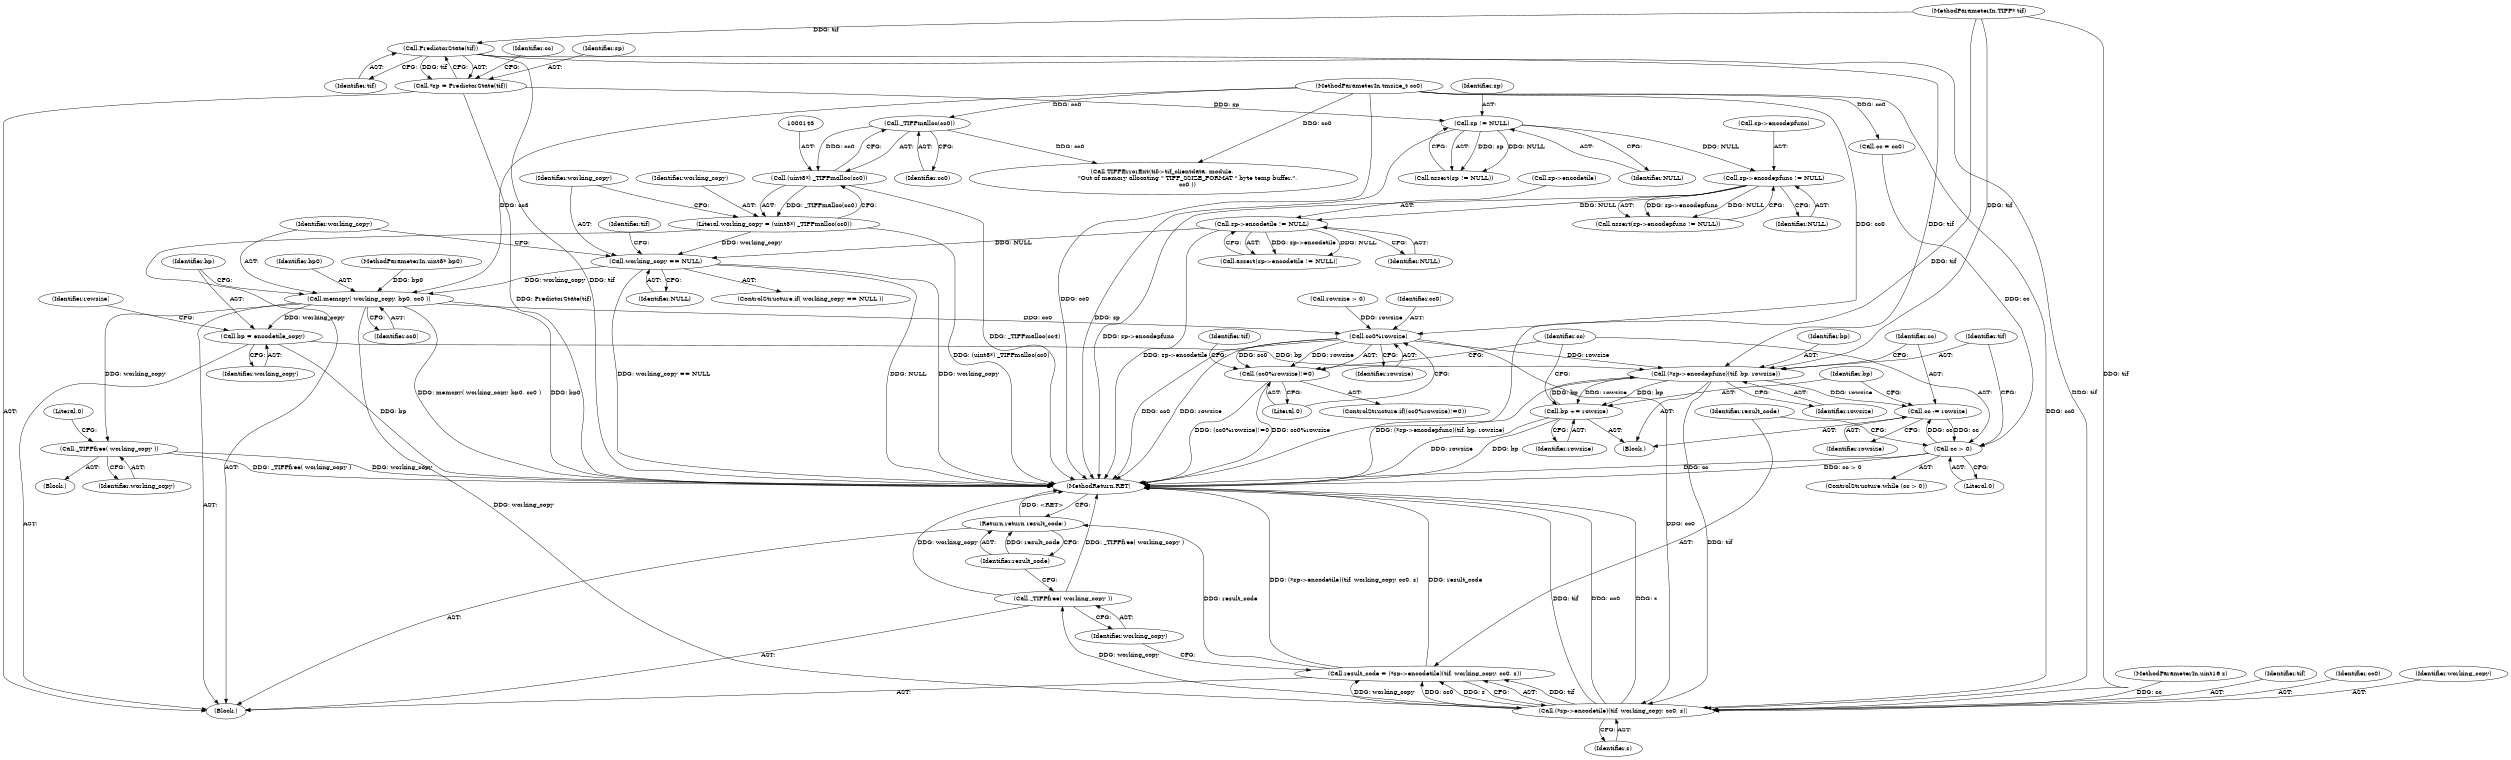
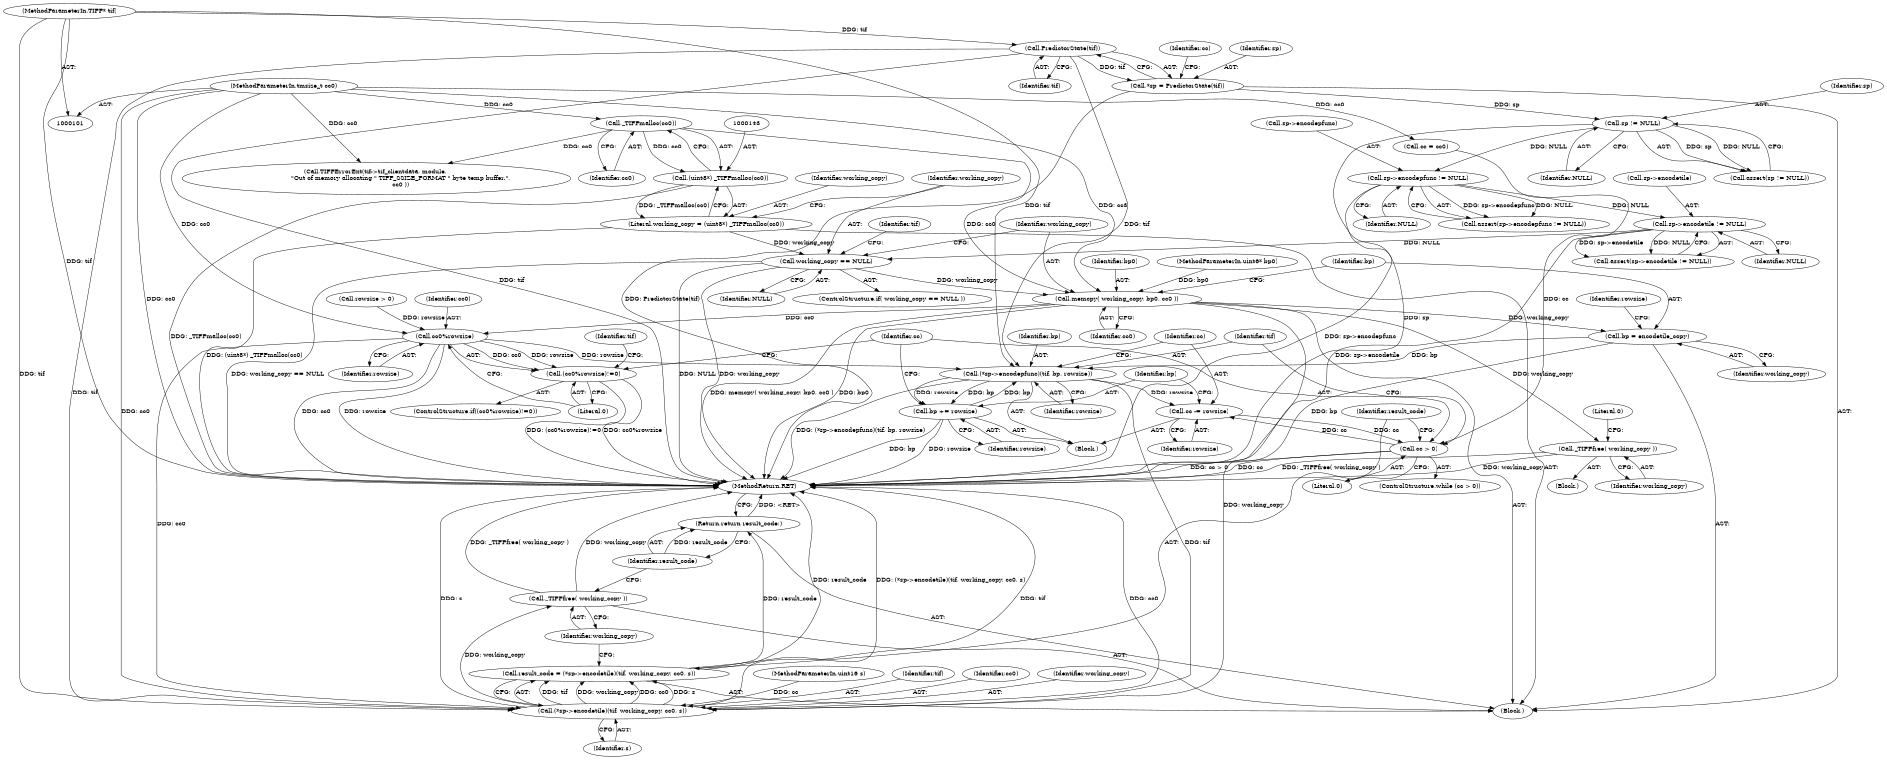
  digraph {
    n1 [label="(Call,working_copy == NULL)"]
    n2 [label="(Call,memcpy( working_copy, bp0, cc0 ))"]
    n3 [label="(ControlStructure,if( working_copy == NULL ))"]
    n4 [label="(MethodReturn,RET)"]
    n5 [label="(Identifier,NULL)"]
    n6 [label="(Block,)"]
    n7 [label="(Call,(*sp->encodetile)(tif, working_copy, cc0, s))"]
    n8 [label="(Call,cc0%rowsize)"]
    n9 [label="(Call,bp = encodetile_copy)"]
    n10 [label="(Call,_TIFFfree( working_copy ))"]
    n11 [label="(Identifier,cc0)"]
    n12 [label="(Return,return result_code;)"]
    n13 [label="(Literal,working_copy = (uint8*) _TIFFmalloc(cc0))"]
    n14 [label="(Call,(uint8*) _TIFFmalloc(cc0))"]
    n15 [label="(Call,_TIFFmalloc(cc0))"]
    n16 [label="(Identifier,cc0)"]
    n17 [label="(Call,TIFFErrorExt(tif->tif_clientdata, module, \n                         \"Out of memory allocating \" TIFF_SSIZE_FORMAT \" byte temp buffer.\",\n                         cc0 ))"]
    n18 [label="(MethodParameterIn,tmsize_t cc0)"]
    n19 [label="(Call,cc = cc0)"]
+   1000101
    n21 [label="(Call,result_code = (*sp->encodetile)(tif, working_copy, cc0, s))"]
    n22 [label="(Call,_TIFFfree( working_copy ))"]
    n23 [label="(Identifier,s)"]
    n24 [label="(Call,(*sp->encodepfunc)(tif, bp, rowsize))"]
    n25 [label="(Call,(cc0%rowsize)!=0)"]
    n26 [label="(Identifier,rowsize)"]
    n27 [label="(Call,cc > 0)"]
    n28 [label="(Call,sp->encodetile != NULL)"]
    n29 [label="(Call,assert(sp->encodetile != NULL))"]
    n30 [label="(Identifier,NULL)"]
    n31 [label="(Call,sp->encodepfunc != NULL)"]
    n32 [label="(Call,assert(sp->encodepfunc != NULL))"]
    n33 [label="(Identifier,NULL)"]
    n34 [label="(Call,sp != NULL)"]
    n35 [label="(Call,assert(sp != NULL))"]
    n36 [label="(Identifier,NULL)"]
    n37 [label="(Call,*sp = PredictorState(tif))"]
    n38 [label="(Call,PredictorState(tif))"]
    n39 [label="(Identifier,tif)"]
    n40 [label="(Call,cc -= rowsize)"]
    n41 [label="(Call,bp += rowsize)"]
    n42 [label="(Block,)"]
    n43 [label="(Identifier,rowsize)"]
    n44 [label="(MethodParameterIn,TIFF* tif)"]
    n45 [label="(Identifier,working_copy)"]
    n46 [label="(Identifier,working_copy)"]
    n47 [label="(Block,)"]
    n48 [label="(Identifier,rowsize)"]
    n49 [label="(Identifier,rowsize)"]
    n50 [label="(Literal,0)"]
    n51 [label="(ControlStructure,while (cc > 0))"]
    n52 [label="(Identifier,working_copy)"]
    n53 [label="(Identifier,result_code)"]
    n54 [label="(ControlStructure,if((cc0%rowsize)!=0))"]
    n55 [label="(Literal,0)"]
    n56 [label="(MethodParameterIn,uint16 s)"]
    n57 [label="(Call,sp->encodepfunc)"]
    n58 [label="(Identifier,sp)"]
    n59 [label="(Identifier,bp)"]
    n60 [label="(Identifier,tif)"]
    n61 [label="(Literal,0)"]
    n62 [label="(Identifier,cc)"]
    n63 [label="(Identifier,tif)"]
    n64 [label="(Identifier,working_copy)"]
    n65 [label="(Identifier,rowsize)"]
    n66 [label="(Identifier,cc)"]
    n67 [label="(Identifier,bp0)"]
    n68 [label="(Call,sp->encodetile)"]
    n69 [label="(Identifier,sp)"]
    n70 [label="(Identifier,working_copy)"]
    n71 [label="(Identifier,cc0)"]
    n72 [label="(Identifier,cc)"]
    n73 [label="(Identifier,tif)"]
-   n74 [label="(MethodParameterIn,uint8* bp0)"]
+   n74 [label="(MethodParameterIn,uint6* bp0)"]
    n75 [label="(Identifier,working_copy)"]
    n76 [label="(Call,rowsize > 0)"]
    n77 [label="(Identifier,bp)"]
    n78 [label="(Identifier,working_copy)"]
    n79 [label="(Identifier,cc0)"]
    n80 [label="(Identifier,tif)"]
    n81 [label="(Identifier,bp)"]
    n82 [label="(Identifier,result_code)"]
    1000143
    n1 -> n2 [label="DDG: working_copy"]
    n1 -> n3 [label="AST: "]
    n1 -> n4 [label="DDG: NULL"]
    n1 -> n4 [label="DDG: working_copy"]
    n1 -> n4 [label="DDG: working_copy == NULL"]
    n1 -> n5 [label="CFG: "]
    n2 -> n4 [label="DDG: memcpy( working_copy, bp0, cc0 )"]
    n2 -> n4 [label="DDG: bp0"]
    n2 -> n6 [label="AST: "]
    n2 -> n7 [label="DDG: working_copy"]
    n2 -> n8 [label="DDG: cc0"]
    n2 -> n9 [label="DDG: working_copy"]
    n2 -> n10 [label="DDG: working_copy"]
    n2 -> n11 [label="CFG: "]
    n4 -> n12 [label="CFG: "]
    n5 -> n1 [label="AST: "]
    n7 -> n4 [label="DDG: tif"]
    n7 -> n4 [label="DDG: cc0"]
    n7 -> n4 [label="DDG: s"]
    n7 -> n21 [label="AST: "]
    n7 -> n21 [label="DDG: tif"]
    n7 -> n21 [label="DDG: working_copy"]
    n7 -> n21 [label="DDG: cc0"]
    n7 -> n21 [label="DDG: s"]
    n7 -> n22 [label="DDG: working_copy"]
    n7 -> n23 [label="CFG: "]
    n8 -> n4 [label="DDG: cc0"]
    n8 -> n4 [label="DDG: rowsize"]
    n8 -> n7 [label="DDG: cc0"]
    n8 -> n24 [label="DDG: rowsize"]
    n8 -> n25 [label="AST: "]
    n8 -> n25 [label="DDG: cc0"]
    n8 -> n25 [label="DDG: rowsize"]
    n8 -> n26 [label="CFG: "]
    n9 -> n4 [label="DDG: bp"]
    n9 -> n6 [label="AST: "]
    n9 -> n24 [label="DDG: bp"]
    n9 -> n45 [label="CFG: "]
    n10 -> n4 [label="DDG: _TIFFfree( working_copy )"]
    n10 -> n4 [label="DDG: working_copy"]
    n10 -> n46 [label="CFG: "]
    n10 -> n47 [label="AST: "]
    n11 -> n2 [label="AST: "]
    n12 -> n4 [label="DDG: <RET>"]
    n12 -> n6 [label="AST: "]
    n12 -> n53 [label="CFG: "]
    n13 -> n1 [label="DDG: working_copy"]
    n13 -> n4 [label="DDG: (uint8*) _TIFFmalloc(cc0)"]
    n13 -> n6 [label="AST: "]
    n13 -> n14 [label="CFG: "]
-   n14 -> n4 [label="DDG: _TIFFmalloc(cc4)"]
+   n14 -> n4 [label="DDG: _TIFFmalloc(cc0)"]
    n14 -> n13 [label="AST: "]
    n14 -> n13 [label="DDG: _TIFFmalloc(cc0)"]
    n14 -> n15 [label="CFG: "]
+   n15 -> n2 [label="DDG: cc0"]
    n15 -> n14 [label="AST: "]
    n15 -> n14 [label="DDG: cc0"]
    n15 -> n16 [label="CFG: "]
    n15 -> n17 [label="DDG: cc0"]
    n16 -> n15 [label="AST: "]
    n18 -> n2 [label="DDG: cc3"]
    n18 -> n4 [label="DDG: cc0"]
    n18 -> n7 [label="DDG: cc0"]
    n18 -> n8 [label="DDG: cc0"]
    n18 -> n15 [label="DDG: cc0"]
    n18 -> n17 [label="DDG: cc0"]
    n18 -> n19 [label="DDG: cc0"]
+   n18 -> 1000101 [label="AST: "]
    n19 -> n27 [label="DDG: cc"]
    n21 -> n4 [label="DDG: result_code"]
    n21 -> n4 [label="DDG: (*sp->encodetile)(tif, working_copy, cc0, s)"]
    n21 -> n6 [label="AST: "]
    n21 -> n7 [label="CFG: "]
    n21 -> n12 [label="DDG: result_code"]
    n22 -> n4 [label="DDG: _TIFFfree( working_copy )"]
    n22 -> n4 [label="DDG: working_copy"]
    n22 -> n6 [label="AST: "]
    n22 -> n52 [label="CFG: "]
    n23 -> n7 [label="AST: "]
    n24 -> n4 [label="DDG: (*sp->encodepfunc)(tif, bp, rowsize)"]
    n24 -> n7 [label="DDG: tif"]
    n24 -> n40 [label="DDG: rowsize"]
    n24 -> n41 [label="DDG: rowsize"]
    n24 -> n41 [label="DDG: bp"]
    n24 -> n42 [label="AST: "]
    n24 -> n43 [label="CFG: "]
    n25 -> n4 [label="DDG: cc0%rowsize"]
    n25 -> n4 [label="DDG: (cc0%rowsize)!=0"]
    n25 -> n54 [label="AST: "]
    n25 -> n55 [label="CFG: "]
    n26 -> n8 [label="AST: "]
    n27 -> n4 [label="DDG: cc > 0"]
    n27 -> n4 [label="DDG: cc"]
    n27 -> n40 [label="DDG: cc"]
    n27 -> n50 [label="CFG: "]
    n27 -> n51 [label="AST: "]
    n28 -> n1 [label="DDG: NULL"]
    n28 -> n4 [label="DDG: sp->encodetile"]
    n28 -> n29 [label="AST: "]
    n28 -> n29 [label="DDG: sp->encodetile"]
    n28 -> n29 [label="DDG: NULL"]
    n28 -> n30 [label="CFG: "]
    n29 -> n28 [label="CFG: "]
    n30 -> n28 [label="AST: "]
    n31 -> n4 [label="DDG: sp->encodepfunc"]
    n31 -> n28 [label="DDG: NULL"]
    n31 -> n32 [label="AST: "]
    n31 -> n32 [label="DDG: sp->encodepfunc"]
    n31 -> n32 [label="DDG: NULL"]
    n31 -> n33 [label="CFG: "]
    n32 -> n31 [label="CFG: "]
    n33 -> n31 [label="AST: "]
    n34 -> n4 [label="DDG: sp"]
    n34 -> n31 [label="DDG: NULL"]
    n34 -> n35 [label="AST: "]
    n34 -> n35 [label="DDG: sp"]
    n34 -> n35 [label="DDG: NULL"]
    n34 -> n36 [label="CFG: "]
    n35 -> n34 [label="CFG: "]
    n36 -> n34 [label="AST: "]
    n37 -> n4 [label="DDG: PredictorState(tif)"]
    n37 -> n6 [label="AST: "]
    n37 -> n34 [label="DDG: sp"]
    n37 -> n38 [label="CFG: "]
    n38 -> n4 [label="DDG: tif"]
    n38 -> n7 [label="DDG: tif"]
    n38 -> n24 [label="DDG: tif"]
    n38 -> n37 [label="AST: "]
    n38 -> n37 [label="DDG: tif"]
    n38 -> n39 [label="CFG: "]
    n39 -> n38 [label="AST: "]
    n40 -> n27 [label="DDG: cc"]
    n40 -> n42 [label="AST: "]
    n40 -> n48 [label="CFG: "]
    n41 -> n4 [label="DDG: bp"]
    n41 -> n4 [label="DDG: rowsize"]
    n41 -> n24 [label="DDG: bp"]
    n41 -> n42 [label="AST: "]
    n41 -> n49 [label="CFG: "]
    n43 -> n24 [label="AST: "]
    n44 -> n4 [label="DDG: tif"]
    n44 -> n7 [label="DDG: tif"]
+   n44 -> 1000101 [label="AST: "]
    n44 -> n24 [label="DDG: tif"]
    n44 -> n38 [label="DDG: tif"]
    n45 -> n9 [label="AST: "]
    n46 -> n10 [label="AST: "]
    n48 -> n40 [label="AST: "]
    n49 -> n41 [label="AST: "]
    n50 -> n27 [label="AST: "]
    n52 -> n21 [label="CFG: "]
    n52 -> n22 [label="AST: "]
    n53 -> n12 [label="AST: "]
    n53 -> n12 [label="DDG: result_code"]
    n53 -> n22 [label="CFG: "]
    n55 -> n8 [label="CFG: "]
    n55 -> n25 [label="AST: "]
    n56 -> n7 [label="DDG: cc"]
    n57 -> n31 [label="AST: "]
    n58 -> n37 [label="AST: "]
    n59 -> n2 [label="CFG: "]
    n59 -> n9 [label="AST: "]
    n60 -> n25 [label="CFG: "]
    n61 -> n10 [label="CFG: "]
    n62 -> n37 [label="CFG: "]
    n63 -> n7 [label="AST: "]
    n64 -> n1 [label="CFG: "]
    n64 -> n2 [label="AST: "]
    n65 -> n9 [label="CFG: "]
    n66 -> n24 [label="CFG: "]
    n66 -> n40 [label="AST: "]
    n67 -> n2 [label="AST: "]
    n68 -> n28 [label="AST: "]
    n69 -> n34 [label="AST: "]
    n70 -> n1 [label="AST: "]
    n70 -> n13 [label="CFG: "]
    n71 -> n7 [label="AST: "]
    n72 -> n25 [label="CFG: "]
    n72 -> n27 [label="AST: "]
    n72 -> n41 [label="CFG: "]
    n73 -> n1 [label="CFG: "]
    n74 -> n2 [label="DDG: bp0"]
    n75 -> n7 [label="AST: "]
    n76 -> n8 [label="DDG: rowsize"]
    n77 -> n40 [label="CFG: "]
    n77 -> n41 [label="AST: "]
    n78 -> n13 [label="AST: "]
    n79 -> n8 [label="AST: "]
    n80 -> n24 [label="AST: "]
    n80 -> n27 [label="CFG: "]
    n81 -> n24 [label="AST: "]
    n82 -> n21 [label="AST: "]
    n82 -> n27 [label="CFG: "]
    1000143 -> n14 [label="AST: "]
  }
